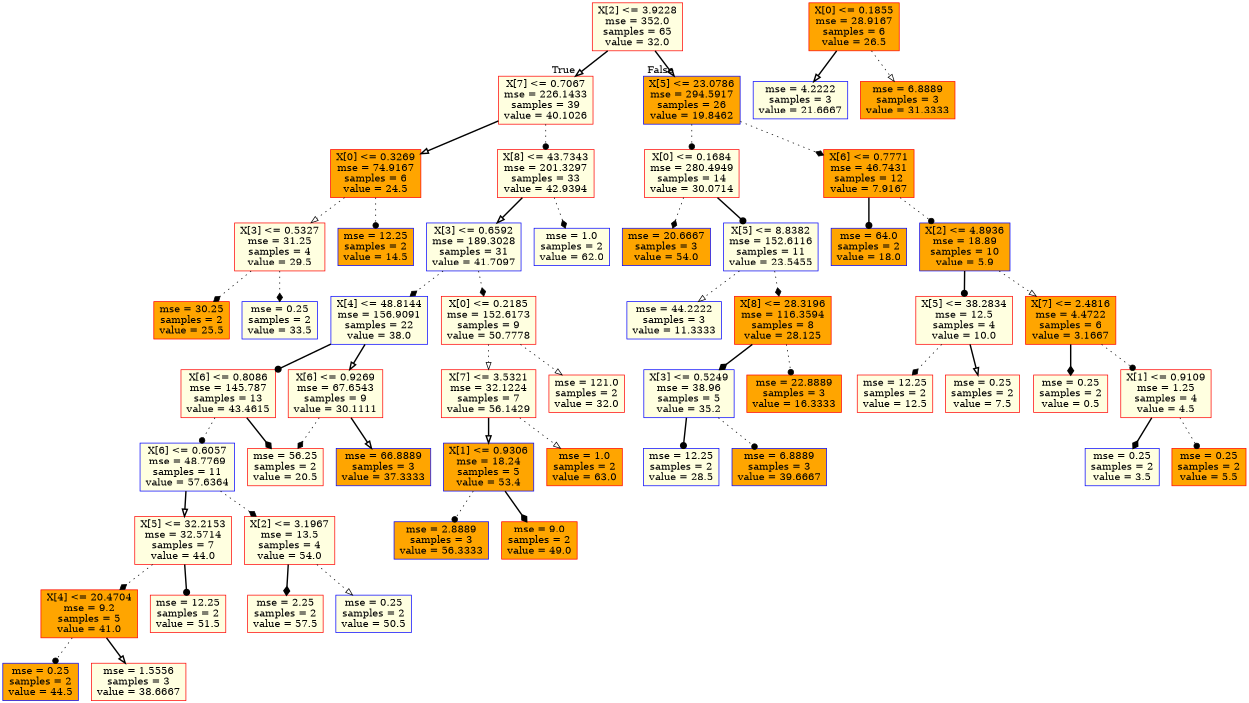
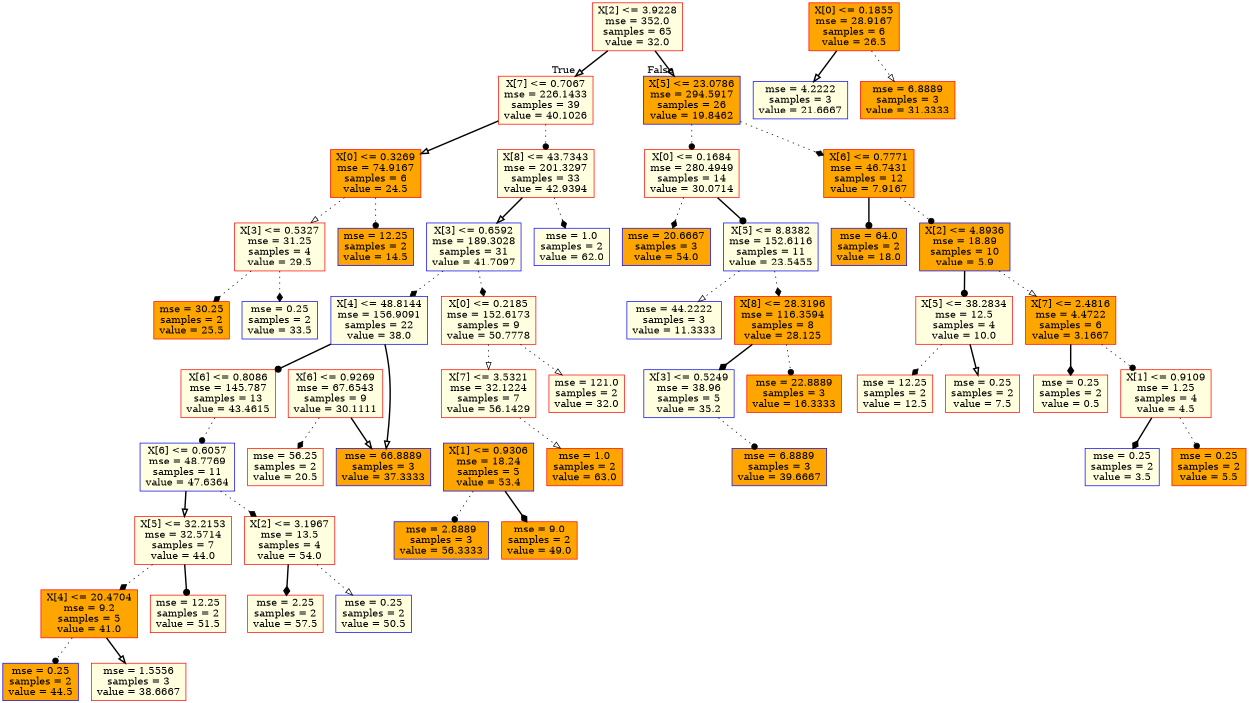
  digraph {
    node [color=red fillcolor=lightyellow shape=box style=filled]
    edge [arrowhead=onormal style=dotted]
    n1 [label="X[2] <= 3.9228\nmse = 352.0\nsamples = 65\nvalue = 32.0"]
    n2 [label="X[7] <= 0.7067\nmse = 226.1433\nsamples = 39\nvalue = 40.1026"]
    n3 [color=blue fillcolor=orange label="X[5] <= 23.0786\nmse = 294.5917\nsamples = 26\nvalue = 19.8462"]
    n4 [fillcolor=orange label="X[0] <= 0.3269\nmse = 74.9167\nsamples = 6\nvalue = 24.5"]
    n5 [label="X[8] <= 43.7343\nmse = 201.3297\nsamples = 33\nvalue = 42.9394"]
    n6 [label="X[0] <= 0.1684\nmse = 280.4949\nsamples = 14\nvalue = 30.0714"]
    n7 [fillcolor=orange label="X[6] <= 0.7771\nmse = 46.7431\nsamples = 12\nvalue = 7.9167"]
    n8 [label="X[3] <= 0.5327\nmse = 31.25\nsamples = 4\nvalue = 29.5"]
    n9 [color=blue fillcolor=orange label="mse = 12.25\nsamples = 2\nvalue = 14.5"]
    n10 [color=blue label="X[3] <= 0.6592\nmse = 189.3028\nsamples = 31\nvalue = 41.7097"]
    n11 [color=blue label="mse = 1.0\nsamples = 2\nvalue = 62.0"]
    n12 [fillcolor=orange label="mse = 30.25\nsamples = 2\nvalue = 25.5"]
    n13 [color=blue label="mse = 0.25\nsamples = 2\nvalue = 33.5"]
    n14 [color=blue label="X[4] <= 48.8144\nmse = 156.9091\nsamples = 22\nvalue = 38.0"]
    n15 [label="X[0] <= 0.2185\nmse = 152.6173\nsamples = 9\nvalue = 50.7778"]
    n16 [label="X[6] <= 0.8086\nmse = 145.787\nsamples = 13\nvalue = 43.4615"]
    n17 [label="X[6] <= 0.9269\nmse = 67.6543\nsamples = 9\nvalue = 30.1111"]
    n18 [label="X[7] <= 3.5321\nmse = 32.1224\nsamples = 7\nvalue = 56.1429"]
    n19 [label="mse = 121.0\nsamples = 2\nvalue = 32.0"]
-   n20 [color=blue label="X[6] <= 0.6057\nmse = 48.7769\nsamples = 11\nvalue = 57.6364"]
+   n20 [color=blue label="X[6] <= 0.6057\nmse = 48.7769\nsamples = 11\nvalue = 47.6364"]
    n21 [label="mse = 56.25\nsamples = 2\nvalue = 20.5"]
    n22 [color=blue fillcolor=orange label="mse = 66.8889\nsamples = 3\nvalue = 37.3333"]
    n23 [label="X[5] <= 32.2153\nmse = 32.5714\nsamples = 7\nvalue = 44.0"]
    n24 [label="X[2] <= 3.1967\nmse = 13.5\nsamples = 4\nvalue = 54.0"]
    n25 [fillcolor=orange label="X[4] <= 20.4704\nmse = 9.2\nsamples = 5\nvalue = 41.0"]
    n26 [label="mse = 12.25\nsamples = 2\nvalue = 51.5"]
    n27 [label="mse = 2.25\nsamples = 2\nvalue = 57.5"]
    n28 [color=blue label="mse = 0.25\nsamples = 2\nvalue = 50.5"]
    n29 [color=blue fillcolor=orange label="mse = 0.25\nsamples = 2\nvalue = 44.5"]
    n30 [label="mse = 1.5556\nsamples = 3\nvalue = 38.6667"]
    n31 [fillcolor=orange label="X[0] <= 0.1855\nmse = 28.9167\nsamples = 6\nvalue = 26.5"]
    n32 [color=blue label="mse = 4.2222\nsamples = 3\nvalue = 21.6667"]
    n33 [fillcolor=orange label="mse = 6.8889\nsamples = 3\nvalue = 31.3333"]
    n34 [color=blue fillcolor=orange label="X[1] <= 0.9306\nmse = 18.24\nsamples = 5\nvalue = 53.4"]
    n35 [fillcolor=orange label="mse = 1.0\nsamples = 2\nvalue = 63.0"]
    n36 [color=blue fillcolor=orange label="mse = 2.8889\nsamples = 3\nvalue = 56.3333"]
    n37 [fillcolor=orange label="mse = 9.0\nsamples = 2\nvalue = 49.0"]
    n38 [color=blue fillcolor=orange label="mse = 20.6667\nsamples = 3\nvalue = 54.0"]
    n39 [color=blue label="X[5] <= 8.8382\nmse = 152.6116\nsamples = 11\nvalue = 23.5455"]
    n40 [color=blue fillcolor=orange label="mse = 64.0\nsamples = 2\nvalue = 18.0"]
    n41 [color=blue fillcolor=orange label="X[2] <= 4.8936\nmse = 18.89\nsamples = 10\nvalue = 5.9"]
    n42 [color=blue label="mse = 44.2222\nsamples = 3\nvalue = 11.3333"]
    n43 [fillcolor=orange label="X[8] <= 28.3196\nmse = 116.3594\nsamples = 8\nvalue = 28.125"]
    n44 [color=blue label="X[3] <= 0.5249\nmse = 38.96\nsamples = 5\nvalue = 35.2"]
    n45 [fillcolor=orange label="mse = 22.8889\nsamples = 3\nvalue = 16.3333"]
-   n46 [color=blue label="mse = 12.25\nsamples = 2\nvalue = 28.5"]
    n47 [color=blue fillcolor=orange label="mse = 6.8889\nsamples = 3\nvalue = 39.6667"]
    n48 [label="X[5] <= 38.2834\nmse = 12.5\nsamples = 4\nvalue = 10.0"]
    n49 [fillcolor=orange label="X[7] <= 2.4816\nmse = 4.4722\nsamples = 6\nvalue = 3.1667"]
    n50 [label="mse = 12.25\nsamples = 2\nvalue = 12.5"]
    n51 [label="mse = 0.25\nsamples = 2\nvalue = 7.5"]
    n52 [label="mse = 0.25\nsamples = 2\nvalue = 0.5"]
    n53 [label="X[1] <= 0.9109\nmse = 1.25\nsamples = 4\nvalue = 4.5"]
    n54 [color=blue label="mse = 0.25\nsamples = 2\nvalue = 3.5"]
    n55 [fillcolor=orange label="mse = 0.25\nsamples = 2\nvalue = 5.5"]
    n1 -> n2 [headlabel=True labelangle=45 labeldistance=2.5 style=bold]
    n1 -> n3 [headlabel=False labelangle=-45 labeldistance=2.5 style=bold]
    n2 -> n4 [style=bold]
    n2 -> n5 [arrowhead=dot]
    n3 -> n6 [arrowhead=dot]
    n3 -> n7 [arrowhead=diamond]
    n4 -> n8
    n4 -> n9 [arrowhead=dot]
    n5 -> n10 [style=bold]
    n5 -> n11 [arrowhead=diamond]
    n6 -> n38 [arrowhead=diamond]
    n6 -> n39 [arrowhead=dot style=bold]
    n7 -> n40 [arrowhead=dot style=bold]
    n7 -> n41 [arrowhead=dot]
    n8 -> n12 [arrowhead=diamond]
    n8 -> n13 [arrowhead=diamond]
    n10 -> n14 [arrowhead=diamond]
    n10 -> n15 [arrowhead=diamond]
    n14 -> n16 [arrowhead=dot style=bold]
-   n14 -> n17 [style=bold]
+   n14 -> n22 [style=bold]
    n15 -> n18
    n15 -> n19
    n16 -> n20 [arrowhead=dot]
-   n16 -> n21 [arrowhead=diamond style=bold]
    n17 -> n21 [arrowhead=diamond]
    n17 -> n22 [style=bold]
-   n18 -> n34 [style=bold]
    n18 -> n35
    n20 -> n23 [style=bold]
    n20 -> n24 [arrowhead=diamond]
    n23 -> n25 [arrowhead=diamond]
    n23 -> n26 [arrowhead=dot style=bold]
    n24 -> n27 [arrowhead=diamond style=bold]
    n24 -> n28
    n25 -> n29 [arrowhead=dot]
    n25 -> n30 [style=bold]
    n31 -> n32 [style=bold]
    n31 -> n33
    n34 -> n36 [arrowhead=dot]
    n34 -> n37 [arrowhead=diamond style=bold]
    n39 -> n42
    n39 -> n43 [arrowhead=diamond]
    n41 -> n48 [arrowhead=dot style=bold]
    n41 -> n49
    n43 -> n44 [arrowhead=diamond style=bold]
    n43 -> n45 [arrowhead=dot]
-   n44 -> n46 [arrowhead=dot style=bold]
    n44 -> n47 [arrowhead=dot]
    n48 -> n50 [arrowhead=diamond]
    n48 -> n51 [style=bold]
    n49 -> n52 [arrowhead=diamond style=bold]
    n49 -> n53 [arrowhead=dot]
    n53 -> n54 [arrowhead=diamond style=bold]
    n53 -> n55 [arrowhead=dot]
  }
